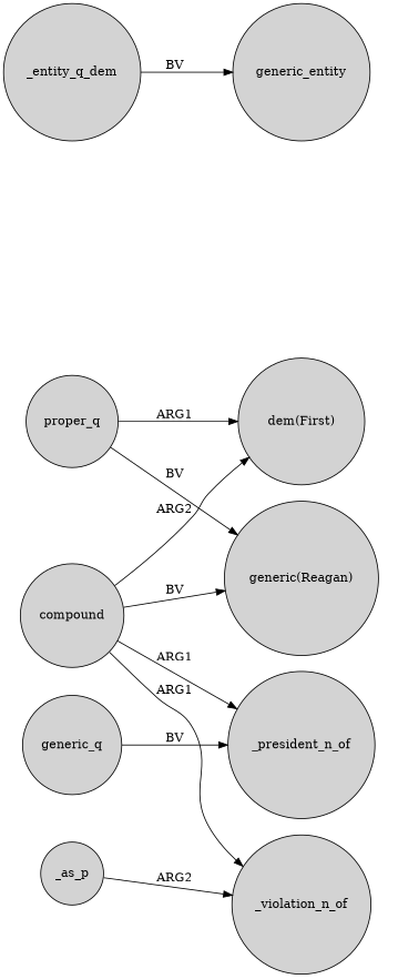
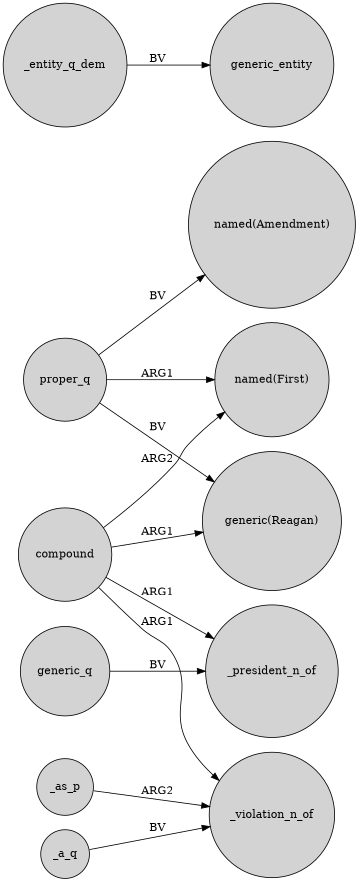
  digraph {
    rankdir=LR
    node [shape=circle style=filled]
    proper_q
-   "named(First)" [label="dem(First)"]
+   "named(First)"
    n3 [label="generic(Reagan)"]
+   "named(Amendment)"
    compound
    _president_n_of
    _violation_n_of
+   _a_q
    n9 [label=generic_q]
    _as_p
    n11 [label=_entity_q_dem]
    generic_entity
    proper_q -> "named(First)" [label=ARG1]
    proper_q -> n3 [label=BV]
+   proper_q -> "named(Amendment)" [label=BV]
    compound -> "named(First)" [label=ARG2]
-   compound -> n3 [label=BV]
+   compound -> n3 [label=ARG1]
    compound -> _president_n_of [label=ARG1]
    compound -> _violation_n_of [label=ARG1]
+   _a_q -> _violation_n_of [label=BV]
    n9 -> _president_n_of [label=BV]
    _as_p -> _violation_n_of [label=ARG2]
    n11 -> generic_entity [label=BV]
  }
